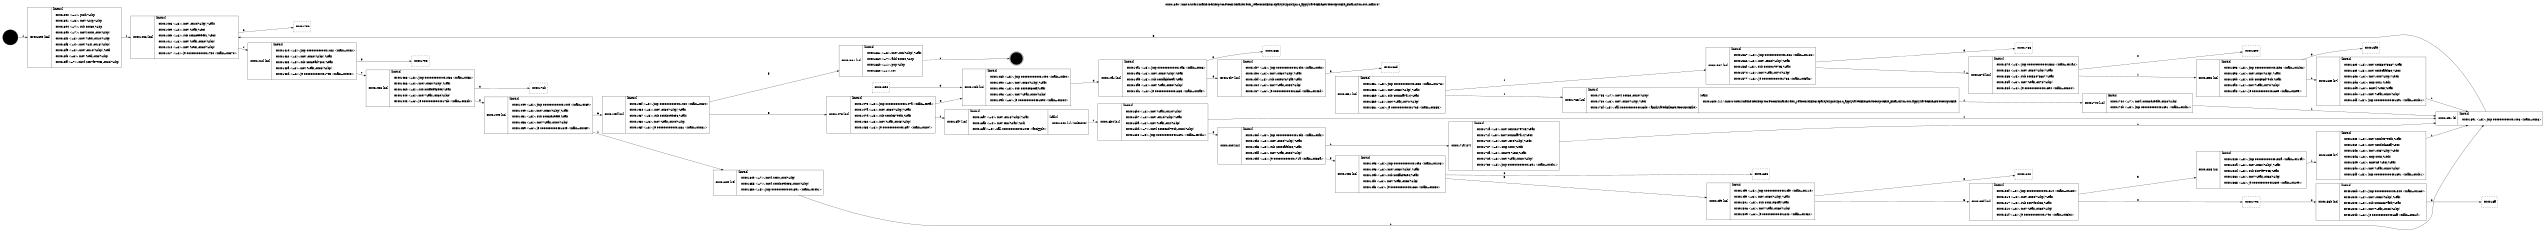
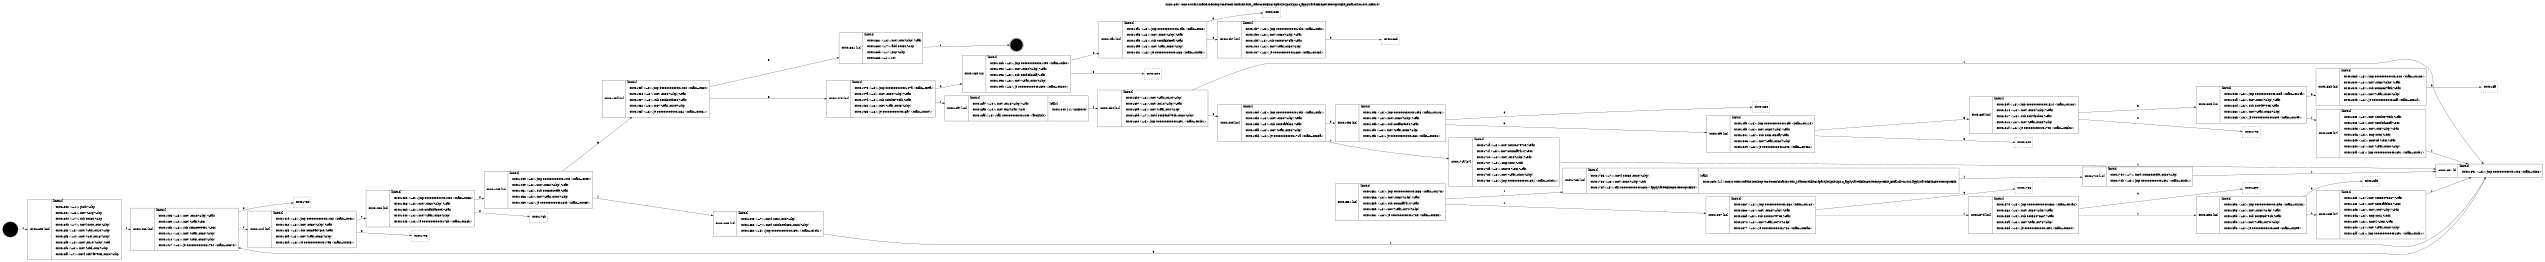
  digraph {
    label="0x4013e0 (/mnt/c/Users/mathe/Desktop/tcc/POCII/binaries/extr_reactossdklib3rdpartybzip2bzip2.c_applySavedFileAttrToOutputFile_Final-ollvm.out::main(0))"
    labelloc=t
    rankdir=LR
    node [shape=record]
    Entry [fillcolor=black height=0.3 shape=circle style=filled width=0.3]
    n2 [label="{\n     0x4013e0 [38]\l\n     | [instrs]\l\n     &nbsp;&nbsp;0x4013e0 \<+1\>: push %rbp\l\n     &nbsp;&nbsp;0x4013e1 \<+3\>: mov %rsp,%rbp\l\n     &nbsp;&nbsp;0x4013e4 \<+7\>: sub $0x80,%rsp\l\n     &nbsp;&nbsp;0x4013eb \<+7\>: movl $0x0,-0xc(%rbp)\l\n     &nbsp;&nbsp;0x4013f2 \<+3\>: mov %edi,-0x10(%rbp)\l\n     &nbsp;&nbsp;0x4013f5 \<+4\>: mov %rsi,-0x18(%rbp)\l\n     &nbsp;&nbsp;0x4013f9 \<+3\>: mov -0x10(%rbp),%edi\l\n     &nbsp;&nbsp;0x4013fc \<+3\>: mov %edi,-0x8(%rbp)\l\n     &nbsp;&nbsp;0x4013ff \<+7\>: movl $0x7fe7945,-0x2c(%rbp)\l\n  }"]
    n3 [label="{\n     0x401406 [23]\l\n     | [instrs]\l\n     &nbsp;&nbsp;0x401406 \<+3\>: mov -0x2c(%rbp),%eax\l\n     &nbsp;&nbsp;0x401409 \<+2\>: mov %eax,%ecx\l\n     &nbsp;&nbsp;0x40140b \<+6\>: sub $0x80999ee1,%ecx\l\n     &nbsp;&nbsp;0x401411 \<+3\>: mov %eax,-0x30(%rbp)\l\n     &nbsp;&nbsp;0x401414 \<+3\>: mov %ecx,-0x34(%rbp)\l\n     &nbsp;&nbsp;0x401417 \<+6\>: je 0000000000401750 \<main+0x370\>\l\n  }"]
    n4 [label="{\n     0x401750\l\n  }" style=dashed]
    n5 [label="{\n     0x40141d [22]\l\n     | [instrs]\l\n     &nbsp;&nbsp;0x40141d \<+5\>: jmp 0000000000401422 \<main+0x42\>\l\n     &nbsp;&nbsp;0x401422 \<+3\>: mov -0x30(%rbp),%eax\l\n     &nbsp;&nbsp;0x401425 \<+5\>: sub $0x8ead7800,%eax\l\n     &nbsp;&nbsp;0x40142a \<+3\>: mov %eax,-0x38(%rbp)\l\n     &nbsp;&nbsp;0x40142d \<+6\>: je 00000000004017e5 \<main+0x405\>\l\n  }"]
    n6 [label="{\n     0x4017e5\l\n  }" style=dashed]
    n7 [label="{\n     0x401433 [22]\l\n     | [instrs]\l\n     &nbsp;&nbsp;0x401433 \<+5\>: jmp 0000000000401438 \<main+0x58\>\l\n     &nbsp;&nbsp;0x401438 \<+3\>: mov -0x30(%rbp),%eax\l\n     &nbsp;&nbsp;0x40143b \<+5\>: sub $0xadea89ed,%eax\l\n     &nbsp;&nbsp;0x401440 \<+3\>: mov %eax,-0x3c(%rbp)\l\n     &nbsp;&nbsp;0x401443 \<+6\>: je 000000000040176b \<main+0x38b\>\l\n  }"]
    n8 [label="{\n     0x40176b\l\n  }" style=dashed]
    n9 [label="{\n     0x401449 [22]\l\n     | [instrs]\l\n     &nbsp;&nbsp;0x401449 \<+5\>: jmp 000000000040144e \<main+0x6e\>\l\n     &nbsp;&nbsp;0x40144e \<+3\>: mov -0x30(%rbp),%eax\l\n     &nbsp;&nbsp;0x401451 \<+5\>: sub $0xc2929efe,%eax\l\n     &nbsp;&nbsp;0x401456 \<+3\>: mov %eax,-0x40(%rbp)\l\n     &nbsp;&nbsp;0x401459 \<+6\>: je 000000000040184e \<main+0x46e\>\l\n  }"]
    Exit [fillcolor=black height=0.3 peripheries=2 shape=circle style=filled width=0.3]
    n11 [label="{\n     0x40184e [19]\l\n     | [instrs]\l\n     &nbsp;&nbsp;0x40184e \<+7\>: movl $0x0,-0xc(%rbp)\l\n     &nbsp;&nbsp;0x401855 \<+7\>: movl $0xd209bce8,-0x2c(%rbp)\l\n     &nbsp;&nbsp;0x40185c \<+5\>: jmp 0000000000401891 \<main+0x4b1\>\l\n  }"]
    n12 [label="{\n     0x40145f [22]\l\n     | [instrs]\l\n     &nbsp;&nbsp;0x40145f \<+5\>: jmp 0000000000401464 \<main+0x84\>\l\n     &nbsp;&nbsp;0x401464 \<+3\>: mov -0x30(%rbp),%eax\l\n     &nbsp;&nbsp;0x401467 \<+5\>: sub $0xd209bce8,%eax\l\n     &nbsp;&nbsp;0x40146c \<+3\>: mov %eax,-0x44(%rbp)\l\n     &nbsp;&nbsp;0x40146f \<+6\>: je 0000000000401861 \<main+0x481\>\l\n  }"]
    n13 [label="{\n     0x401744 [12]\l\n     | [instrs]\l\n     &nbsp;&nbsp;0x401744 \<+7\>: movl $0xc2929efe,-0x2c(%rbp)\l\n     &nbsp;&nbsp;0x40174b \<+5\>: jmp 0000000000401891 \<main+0x4b1\>\l\n  }"]
    n14 [label="{\n     0x401891 [5]\l\n     | [instrs]\l\n     &nbsp;&nbsp;0x401891 \<+5\>: jmp 0000000000401406 \<main+0x26\>\l\n  }"]
    n15 [label="{\n     0x401861 [12]\l\n     | [instrs]\l\n     &nbsp;&nbsp;0x401861 \<+3\>: mov -0xc(%rbp),%eax\l\n     &nbsp;&nbsp;0x401864 \<+7\>: add $0x80,%rsp\l\n     &nbsp;&nbsp;0x40186b \<+1\>: pop %rbp\l\n     &nbsp;&nbsp;0x40186c \<+1\>: ret\l\n  }"]
    n16 [label="{\n     0x401475 [22]\l\n     | [instrs]\l\n     &nbsp;&nbsp;0x401475 \<+5\>: jmp 000000000040147a \<main+0x9a\>\l\n     &nbsp;&nbsp;0x40147a \<+3\>: mov -0x30(%rbp),%eax\l\n     &nbsp;&nbsp;0x40147d \<+5\>: sub $0xd45799f2,%eax\l\n     &nbsp;&nbsp;0x401482 \<+3\>: mov %eax,-0x48(%rbp)\l\n     &nbsp;&nbsp;0x401485 \<+6\>: je 00000000004016a7 \<main+0x2c7\>\l\n  }"]
    n17 [label="{\n     0x4015a9\l\n  }" style=dashed]
    n18 [label="{\n     0x4016a7 [13]\l\n     | [instrs]\l\n     &nbsp;&nbsp;0x4016a7 \<+4\>: mov -0x18(%rbp),%rax\l\n     &nbsp;&nbsp;0x4016ab \<+4\>: mov 0x8(%rax),%rdi\l\n     &nbsp;&nbsp;0x4016af \<+5\>: call 0000000000401040 \<atoi@plt\>\l\n     | [calls]\l\n     &nbsp;&nbsp;0x401040 \{1\} (unknown)\l\n  }"]
    n19 [label="{\n     0x40148b [22]\l\n     | [instrs]\l\n     &nbsp;&nbsp;0x40148b \<+5\>: jmp 0000000000401490 \<main+0xb0\>\l\n     &nbsp;&nbsp;0x401490 \<+3\>: mov -0x30(%rbp),%eax\l\n     &nbsp;&nbsp;0x401493 \<+5\>: sub $0xd4d6ccff,%eax\l\n     &nbsp;&nbsp;0x401498 \<+3\>: mov %eax,-0x4c(%rbp)\l\n     &nbsp;&nbsp;0x40149b \<+6\>: je 00000000004015e4 \<main+0x204\>\l\n  }"]
    n20 [label="{\n     0x4016c9 [27]\l\n     | [instrs]\l\n     &nbsp;&nbsp;0x4016c9 \<+5\>: mov $0x58473687,%eax\l\n     &nbsp;&nbsp;0x4016ce \<+5\>: mov $0xecaf9b80,%ecx\l\n     &nbsp;&nbsp;0x4016d3 \<+3\>: mov -0x4(%rbp),%edx\l\n     &nbsp;&nbsp;0x4016d6 \<+3\>: cmp $0x1,%edx\l\n     &nbsp;&nbsp;0x4016d9 \<+3\>: cmovl %ecx,%eax\l\n     &nbsp;&nbsp;0x4016dc \<+3\>: mov %eax,-0x2c(%rbp)\l\n     &nbsp;&nbsp;0x4016df \<+5\>: jmp 0000000000401891 \<main+0x4b1\>\l\n  }"]
    n21 [label="{\n     0x4016b4 [21]\l\n     | [instrs]\l\n     &nbsp;&nbsp;0x4016b4 \<+3\>: mov %eax,-0x1c(%rbp)\l\n     &nbsp;&nbsp;0x4016b7 \<+3\>: mov -0x1c(%rbp),%eax\l\n     &nbsp;&nbsp;0x4016ba \<+3\>: mov %eax,-0x4(%rbp)\l\n     &nbsp;&nbsp;0x4016bd \<+7\>: movl $0x5e8d794b,-0x2c(%rbp)\l\n     &nbsp;&nbsp;0x4016c4 \<+5\>: jmp 0000000000401891 \<main+0x4b1\>\l\n  }"]
    n22 [label="{\n     0x4015e4\l\n  }" style=dashed]
    n23 [label="{\n     0x4014a1 [22]\l\n     | [instrs]\l\n     &nbsp;&nbsp;0x4014a1 \<+5\>: jmp 00000000004014a6 \<main+0xc6\>\l\n     &nbsp;&nbsp;0x4014a6 \<+3\>: mov -0x30(%rbp),%eax\l\n     &nbsp;&nbsp;0x4014a9 \<+5\>: sub $0xdf6bbc9a,%eax\l\n     &nbsp;&nbsp;0x4014ae \<+3\>: mov %eax,-0x50(%rbp)\l\n     &nbsp;&nbsp;0x4014b1 \<+6\>: je 0000000000401885 \<main+0x4a5\>\l\n  }"]
    n24 [label="{\n     0x401593 [22]\l\n     | [instrs]\l\n     &nbsp;&nbsp;0x401593 \<+5\>: jmp 0000000000401598 \<main+0x1b8\>\l\n     &nbsp;&nbsp;0x401598 \<+3\>: mov -0x30(%rbp),%eax\l\n     &nbsp;&nbsp;0x40159b \<+5\>: sub $0x5e8d794b,%eax\l\n     &nbsp;&nbsp;0x4015a0 \<+3\>: mov %eax,-0x7c(%rbp)\l\n     &nbsp;&nbsp;0x4015a3 \<+6\>: je 00000000004016c9 \<main+0x2e9\>\l\n  }"]
    n25 [label="{\n     0x4014cd [22]\l\n     | [instrs]\l\n     &nbsp;&nbsp;0x4014cd \<+5\>: jmp 00000000004014d2 \<main+0xf2\>\l\n     &nbsp;&nbsp;0x4014d2 \<+3\>: mov -0x30(%rbp),%eax\l\n     &nbsp;&nbsp;0x4014d5 \<+5\>: sub $0xecaf9b80,%eax\l\n     &nbsp;&nbsp;0x4014da \<+3\>: mov %eax,-0x58(%rbp)\l\n     &nbsp;&nbsp;0x4014dd \<+6\>: je 000000000040171a \<main+0x33a\>\l\n  }"]
    n26 [label="{\n     0x401885\l\n  }" style=dashed]
    n27 [label="{\n     0x4014b7 [22]\l\n     | [instrs]\l\n     &nbsp;&nbsp;0x4014b7 \<+5\>: jmp 00000000004014bc \<main+0xdc\>\l\n     &nbsp;&nbsp;0x4014bc \<+3\>: mov -0x30(%rbp),%eax\l\n     &nbsp;&nbsp;0x4014bf \<+5\>: sub $0xe27378ae,%eax\l\n     &nbsp;&nbsp;0x4014c4 \<+3\>: mov %eax,-0x54(%rbp)\l\n     &nbsp;&nbsp;0x4014c7 \<+6\>: je 000000000040186d \<main+0x48d\>\l\n  }"]
    n28 [label="{\n     0x4016e4\l\n  }" style=dashed]
    n29 [label="{\n     0x40186d\l\n  }" style=dashed]
    n30 [label="{\n     0x40157d [22]\l\n     | [instrs]\l\n     &nbsp;&nbsp;0x40157d \<+5\>: jmp 0000000000401582 \<main+0x1a2\>\l\n     &nbsp;&nbsp;0x401582 \<+3\>: mov -0x30(%rbp),%eax\l\n     &nbsp;&nbsp;0x401585 \<+5\>: sub $0x58473687,%eax\l\n     &nbsp;&nbsp;0x40158a \<+3\>: mov %eax,-0x78(%rbp)\l\n     &nbsp;&nbsp;0x40158d \<+6\>: je 00000000004016e4 \<main+0x304\>\l\n  }"]
    n31 [label="{\n     0x40171a [27]\l\n     | [instrs]\l\n     &nbsp;&nbsp;0x40171a \<+5\>: mov $0x4027e705,%eax\l\n     &nbsp;&nbsp;0x40171f \<+5\>: mov $0x28fa7f14,%ecx\l\n     &nbsp;&nbsp;0x401724 \<+3\>: mov -0x4(%rbp),%edx\l\n     &nbsp;&nbsp;0x401727 \<+3\>: cmp $0x0,%edx\l\n     &nbsp;&nbsp;0x40172a \<+3\>: cmove %ecx,%eax\l\n     &nbsp;&nbsp;0x40172d \<+3\>: mov %eax,-0x2c(%rbp)\l\n     &nbsp;&nbsp;0x401730 \<+5\>: jmp 0000000000401891 \<main+0x4b1\>\l\n  }"]
    n32 [label="{\n     0x4014e3 [22]\l\n     | [instrs]\l\n     &nbsp;&nbsp;0x4014e3 \<+5\>: jmp 00000000004014e8 \<main+0x108\>\l\n     &nbsp;&nbsp;0x4014e8 \<+3\>: mov -0x30(%rbp),%eax\l\n     &nbsp;&nbsp;0x4014eb \<+5\>: sub $0xffc29394,%eax\l\n     &nbsp;&nbsp;0x4014f0 \<+3\>: mov %eax,-0x5c(%rbp)\l\n     &nbsp;&nbsp;0x4014f3 \<+6\>: je 000000000040163c \<main+0x25c\>\l\n  }"]
    n33 [label="{\n     0x401786\l\n  }" style=dashed]
    n34 [label="{\n     0x40163c\l\n  }" style=dashed]
    n35 [label="{\n     0x4014f9 [22]\l\n     | [instrs]\l\n     &nbsp;&nbsp;0x4014f9 \<+5\>: jmp 00000000004014fe \<main+0x11e\>\l\n     &nbsp;&nbsp;0x4014fe \<+3\>: mov -0x30(%rbp),%eax\l\n     &nbsp;&nbsp;0x401501 \<+5\>: sub $0x21e80fa,%eax\l\n     &nbsp;&nbsp;0x401506 \<+3\>: mov %eax,-0x60(%rbp)\l\n     &nbsp;&nbsp;0x401509 \<+6\>: je 0000000000401842 \<main+0x462\>\l\n  }"]
    n36 [label="{\n     0x401567 [22]\l\n     | [instrs]\l\n     &nbsp;&nbsp;0x401567 \<+5\>: jmp 000000000040156c \<main+0x18c\>\l\n     &nbsp;&nbsp;0x40156c \<+3\>: mov -0x30(%rbp),%eax\l\n     &nbsp;&nbsp;0x40156f \<+5\>: sub $0x4027e705,%eax\l\n     &nbsp;&nbsp;0x401574 \<+3\>: mov %eax,-0x74(%rbp)\l\n     &nbsp;&nbsp;0x401577 \<+6\>: je 0000000000401786 \<main+0x3a6\>\l\n  }"]
    n37 [label="{\n     0x401842\l\n  }" style=dashed]
    n38 [label="{\n     0x40150f [22]\l\n     | [instrs]\l\n     &nbsp;&nbsp;0x40150f \<+5\>: jmp 0000000000401514 \<main+0x134\>\l\n     &nbsp;&nbsp;0x401514 \<+3\>: mov -0x30(%rbp),%eax\l\n     &nbsp;&nbsp;0x401517 \<+5\>: sub $0x7f80b08,%eax\l\n     &nbsp;&nbsp;0x40151c \<+3\>: mov %eax,-0x64(%rbp)\l\n     &nbsp;&nbsp;0x40151f \<+6\>: je 0000000000401792 \<main+0x3b2\>\l\n  }"]
    n39 [label="{\n     0x401735 [15]\l\n     | [instrs]\l\n     &nbsp;&nbsp;0x401735 \<+7\>: movl $0x64,-0x20(%rbp)\l\n     &nbsp;&nbsp;0x40173c \<+3\>: mov -0x20(%rbp),%edi\l\n     &nbsp;&nbsp;0x40173f \<+5\>: call 00000000004013d0 \<applySavedFileAttrToOutputFile\>\l\n     | [calls]\l\n     &nbsp;&nbsp;0x4013d0 \{1\} (/mnt/c/Users/mathe/Desktop/tcc/POCII/binaries/extr_reactossdklib3rdpartybzip2bzip2.c_applySavedFileAttrToOutputFile_Final-ollvm.out::applySavedFileAttrToOutputFile)\l\n  }"]
    n40 [label="{\n     0x401792\l\n  }" style=dashed]
    n41 [label="{\n     0x401525 [22]\l\n     | [instrs]\l\n     &nbsp;&nbsp;0x401525 \<+5\>: jmp 000000000040152a \<main+0x14a\>\l\n     &nbsp;&nbsp;0x40152a \<+3\>: mov -0x30(%rbp),%eax\l\n     &nbsp;&nbsp;0x40152d \<+5\>: sub $0x7fe7945,%eax\l\n     &nbsp;&nbsp;0x401532 \<+3\>: mov %eax,-0x68(%rbp)\l\n     &nbsp;&nbsp;0x401535 \<+6\>: je 00000000004015c9 \<main+0x1e9\>\l\n  }"]
    n42 [label="{\n     0x401551 [22]\l\n     | [instrs]\l\n     &nbsp;&nbsp;0x401551 \<+5\>: jmp 0000000000401556 \<main+0x176\>\l\n     &nbsp;&nbsp;0x401556 \<+3\>: mov -0x30(%rbp),%eax\l\n     &nbsp;&nbsp;0x401559 \<+5\>: sub $0x28fa7f14,%eax\l\n     &nbsp;&nbsp;0x40155e \<+3\>: mov %eax,-0x70(%rbp)\l\n     &nbsp;&nbsp;0x401561 \<+6\>: je 0000000000401735 \<main+0x355\>\l\n  }"]
    n43 [label="{\n     0x4015c9 [27]\l\n     | [instrs]\l\n     &nbsp;&nbsp;0x4015c9 \<+5\>: mov $0xd45799f2,%eax\l\n     &nbsp;&nbsp;0x4015ce \<+5\>: mov $0xd4d6ccff,%ecx\l\n     &nbsp;&nbsp;0x4015d3 \<+3\>: mov -0x8(%rbp),%edx\l\n     &nbsp;&nbsp;0x4015d6 \<+3\>: cmp $0x2,%edx\l\n     &nbsp;&nbsp;0x4015d9 \<+3\>: cmovne %ecx,%eax\l\n     &nbsp;&nbsp;0x4015dc \<+3\>: mov %eax,-0x2c(%rbp)\l\n     &nbsp;&nbsp;0x4015df \<+5\>: jmp 0000000000401891 \<main+0x4b1\>\l\n  }"]
    n44 [label="{\n     0x40153b [22]\l\n     | [instrs]\l\n     &nbsp;&nbsp;0x40153b \<+5\>: jmp 0000000000401540 \<main+0x160\>\l\n     &nbsp;&nbsp;0x401540 \<+3\>: mov -0x30(%rbp),%eax\l\n     &nbsp;&nbsp;0x401543 \<+5\>: sub $0x28c27aeb,%eax\l\n     &nbsp;&nbsp;0x401548 \<+3\>: mov %eax,-0x6c(%rbp)\l\n     &nbsp;&nbsp;0x40154b \<+6\>: je 00000000004016ff \<main+0x31f\>\l\n  }"]
    n45 [label="{\n     0x4016ff\l\n  }" style=dashed]
    Entry -> n2 [label=" 1"]
    n2 -> n3 [label=" 1"]
    n3 -> n4 [label=" 0"]
    n3 -> n5 [label=" 7"]
    n5 -> n6 [label=" 0"]
    n5 -> n7 [label=" 7"]
    n7 -> n8 [label=" 0"]
    n7 -> n9 [label=" 2"]
    n9 -> n11 [label=" 1"]
    n9 -> n12 [label=" 6"]
    n11 -> n14 [label=" 1"]
    n12 -> n15 [label=" 5"]
    n12 -> n16 [label=" 5"]
    n13 -> n14 [label=" 1"]
    n14 -> n3 [label=" 6"]
    n15 -> Exit [label=" 1"]
    n16 -> n18 [label=" 1"]
    n16 -> n19 [label=" 4"]
    n18 -> n21 [label=" 1"]
-   n22 -> n19 [label=" 0"]
+   n19 -> n22 [label=" 0"]
    n19 -> n23 [label=" 4"]
    n20 -> n14 [label=" 1"]
    n21 -> n14 [label=" 1"]
    n21 -> n25 [label=" 4"]
    n23 -> n26 [label=" 0"]
    n23 -> n27 [label=" 4"]
    n24 -> n17 [label=" 0"]
    n24 -> n20 [label=" 1"]
    n25 -> n31 [label=" 1"]
    n25 -> n32 [label=" 3"]
    n27 -> n29 [label=" 0"]
    n30 -> n24 [label=" 1"]
    n30 -> n28 [label=" 0"]
    n31 -> n14 [label=" 1"]
    n32 -> n34 [label=" 0"]
    n32 -> n35 [label=" 3"]
    n35 -> n37 [label=" 0"]
    n35 -> n38 [label=" 3"]
    n36 -> n30 [label=" 1"]
    n36 -> n33 [label=" 0"]
    n38 -> n40 [label=" 0"]
    n38 -> n41 [label=" 3"]
    n39 -> n13 [label=" 1"]
    n41 -> n43 [label=" 1"]
-   n40 -> n44 [label=" 2"]
+   n41 -> n44 [label=" 2"]
    n42 -> n36 [label=" 1"]
    n42 -> n39 [label=" 1"]
    n43 -> n14 [label=" 1"]
    n44 -> n45 [label=" 0"]
  }
